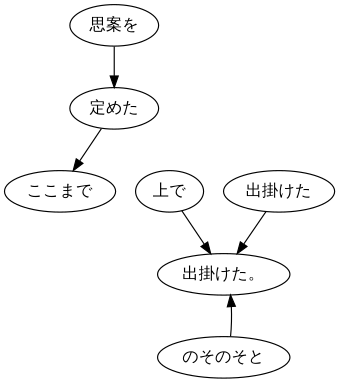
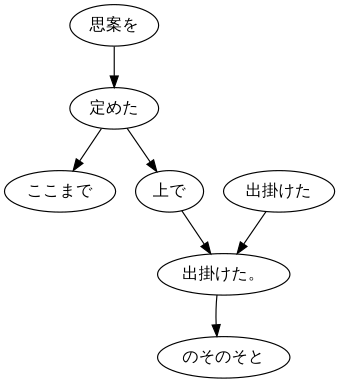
  digraph {
    fontname="Liberation Serif"
    node [fontname="Liberation Serif"]
    edge [fontname="Liberation Serif"]
    n1 [label="出掛けた。"]
    n2 [label="ここまで"]
    n3 [label="定めた"]
    n4 [label="上で"]
    n5 [label="思案を"]
    n6 [label="のそのそと"]
    n7 [label="出掛けた"]
    n3 -> n2
+   n3 -> n4
    n4 -> n1
    n5 -> n3
-   n6 -> n1
+   n1 -> n6
    n7 -> n1
  }
